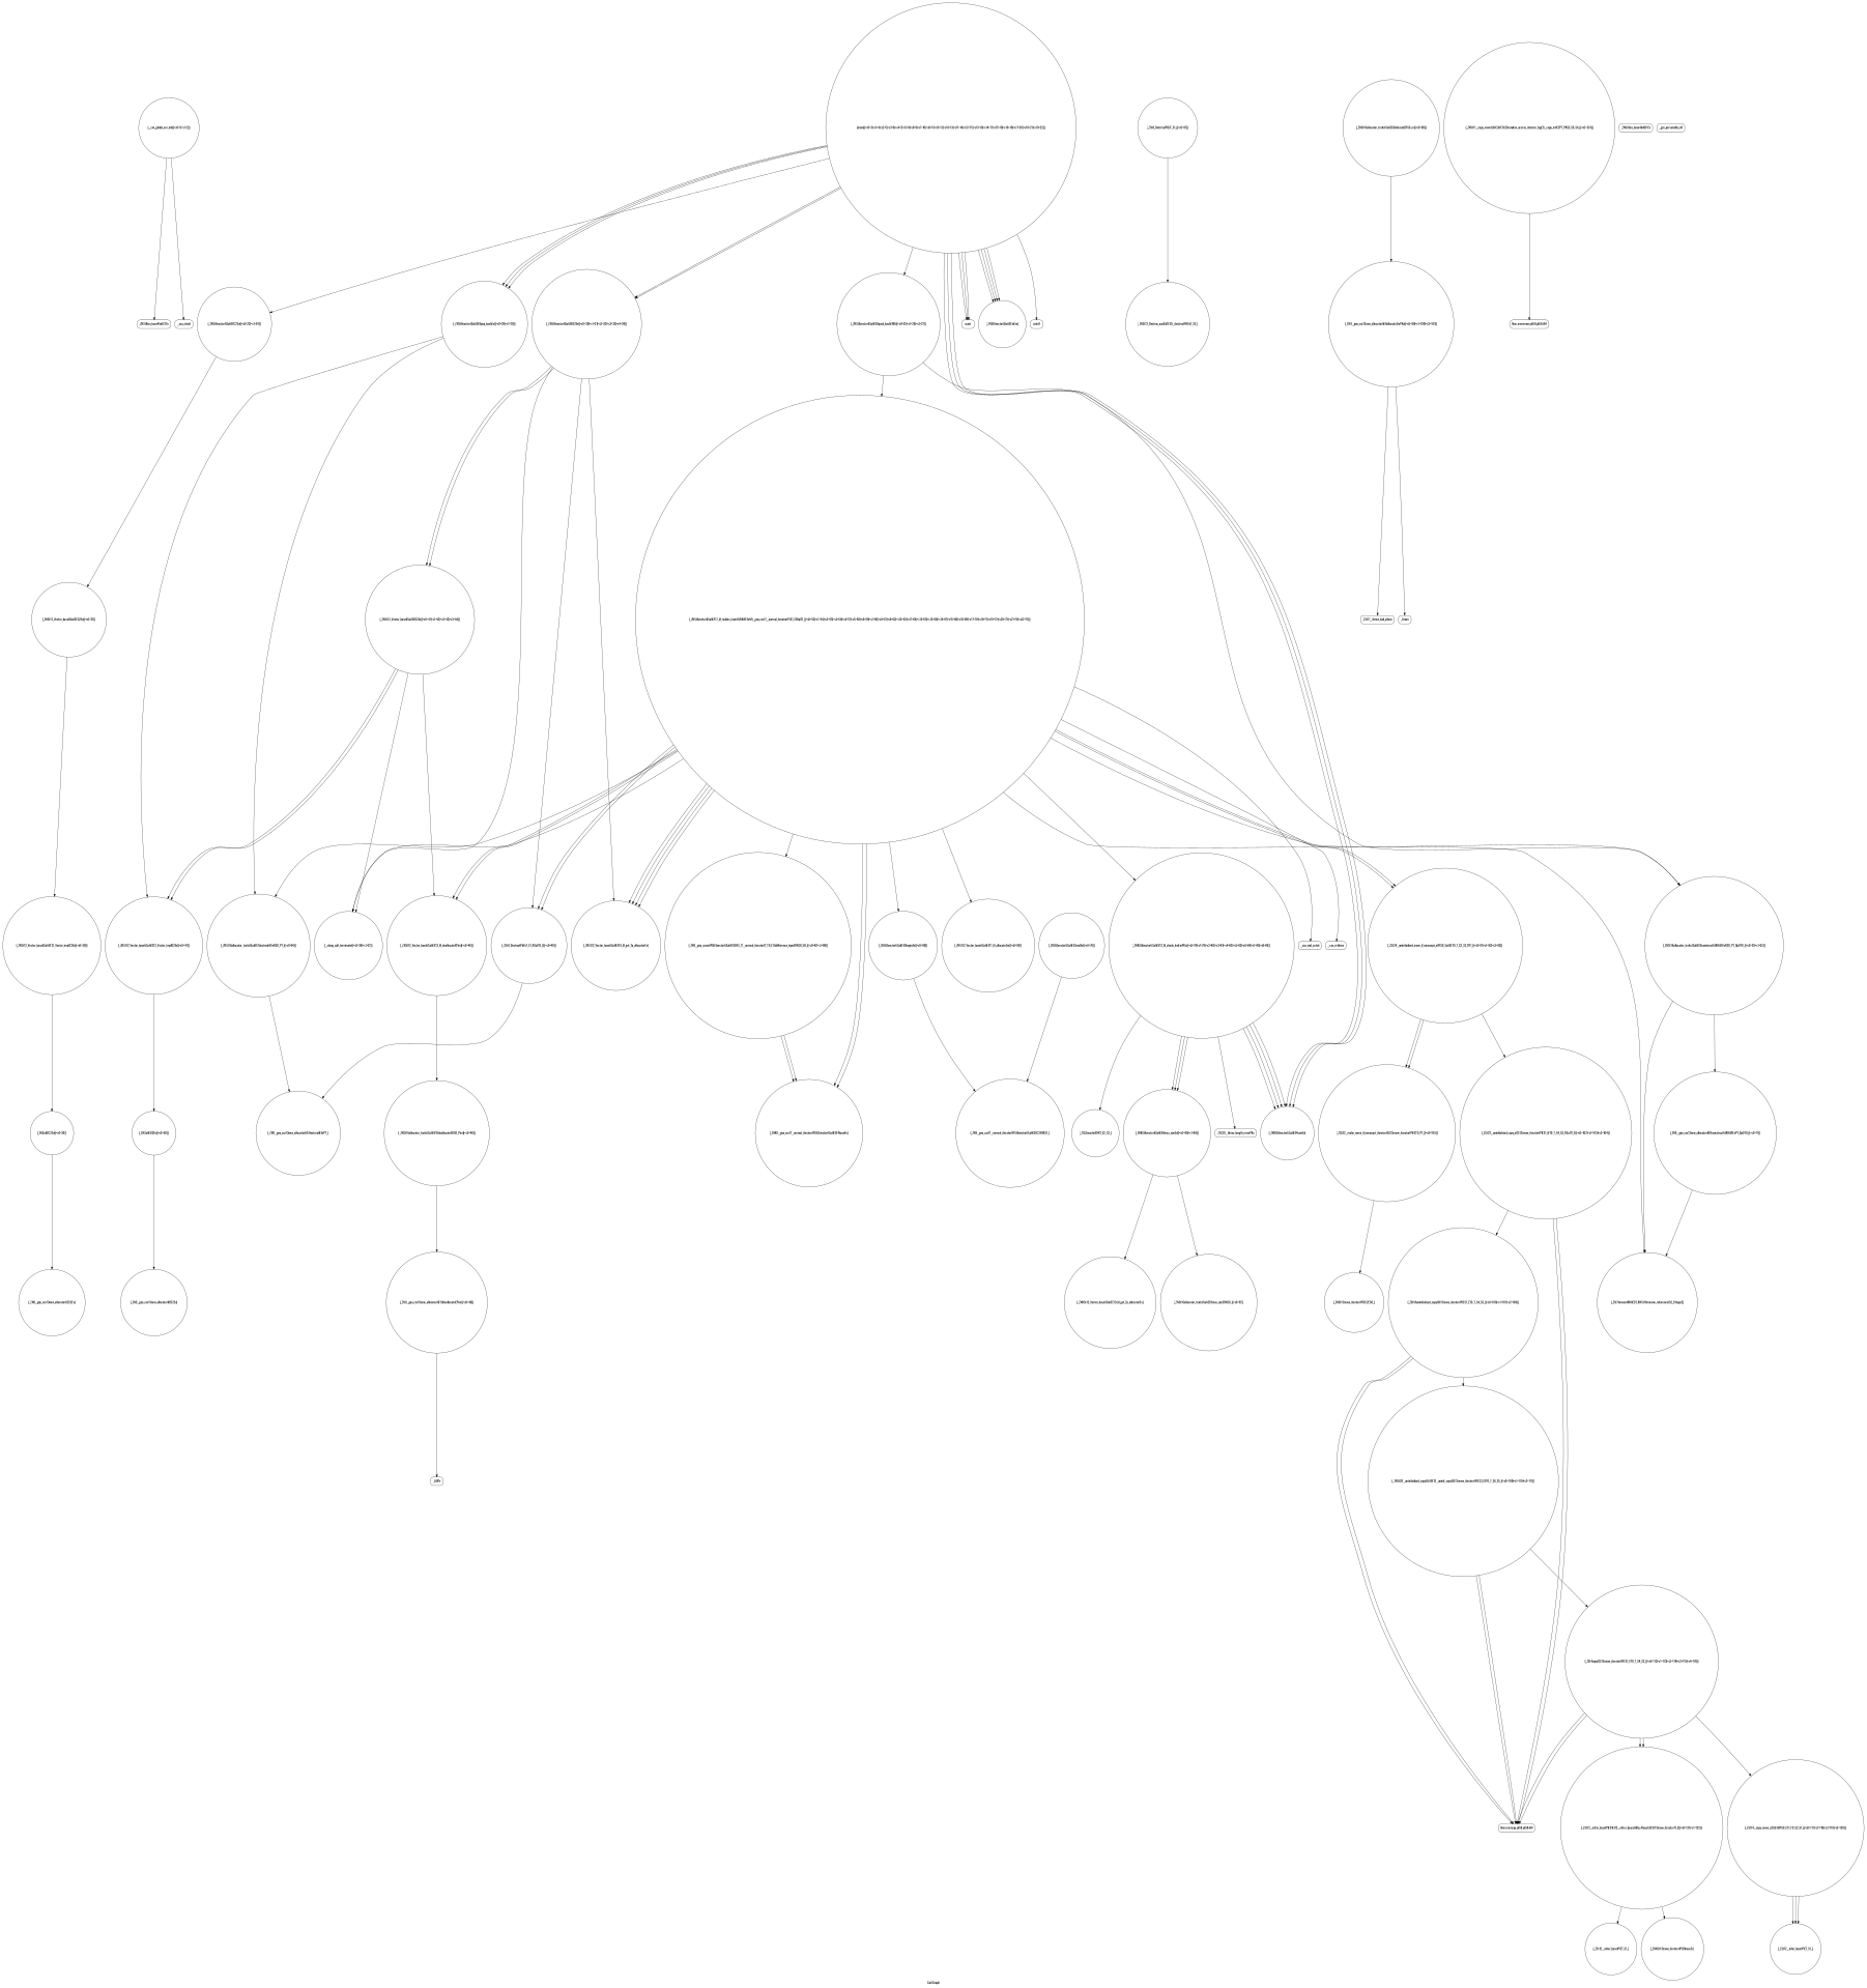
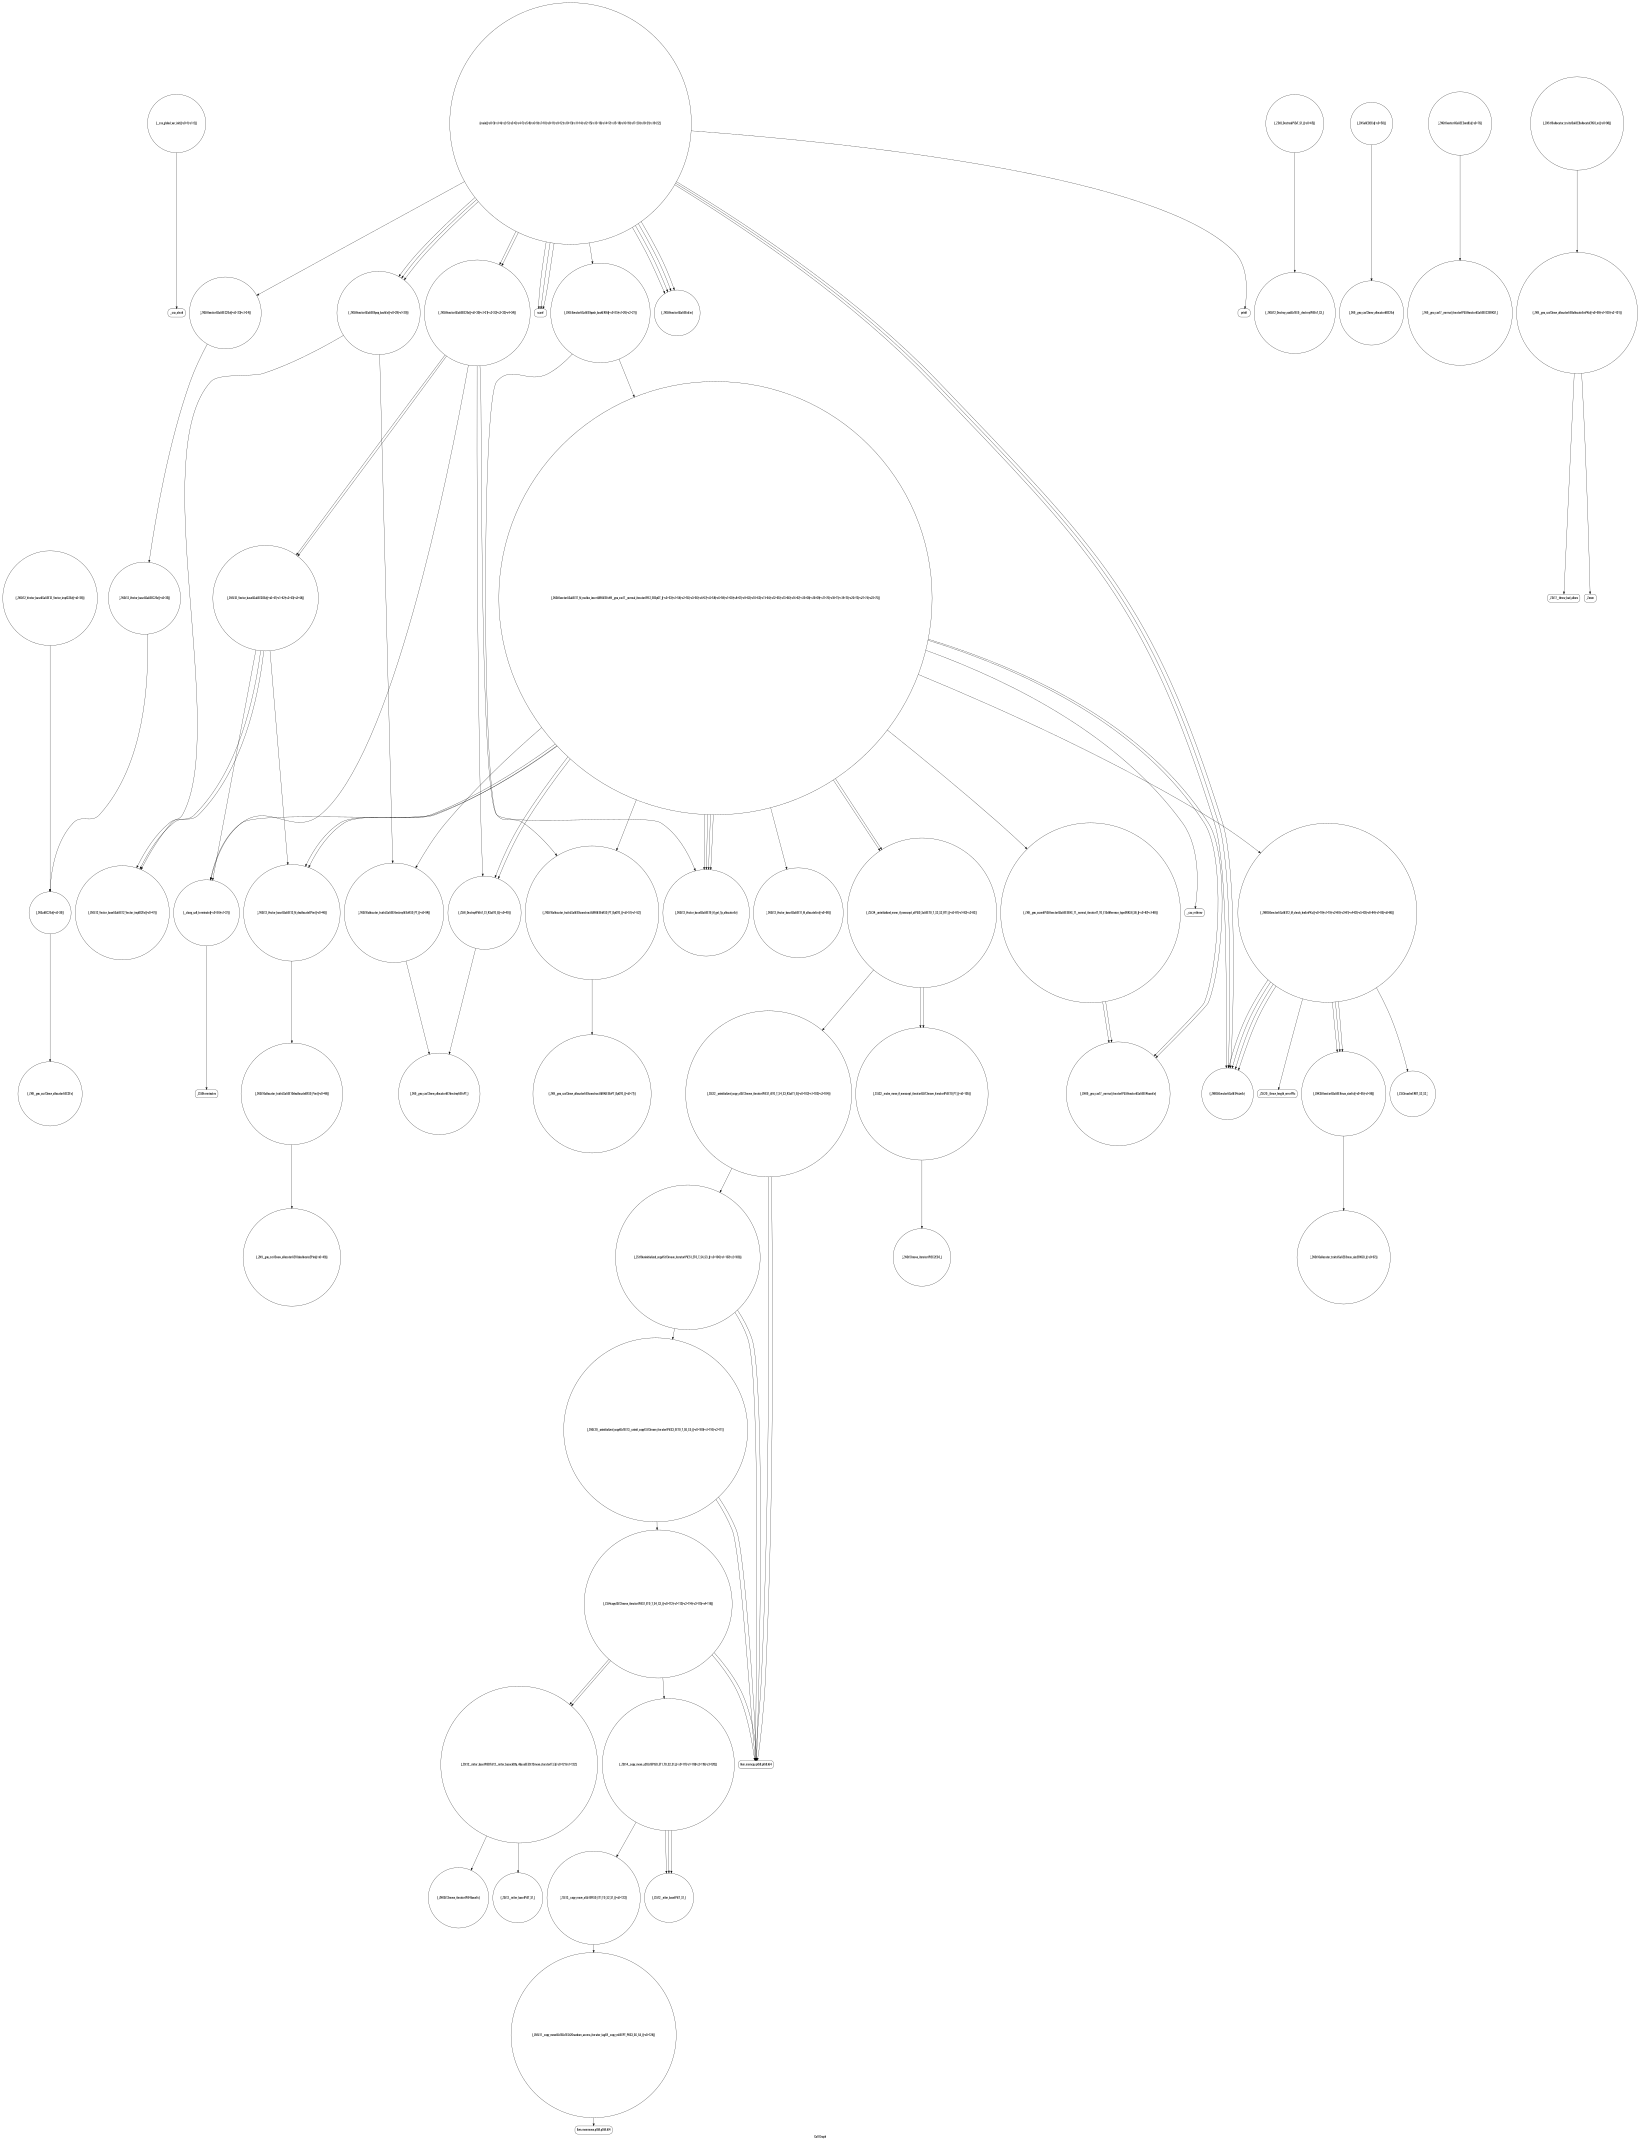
  digraph {
    fontname=Oswald
    label="Call Graph"
    node [fontname=Oswald shape=circle]
    edge [color=black fontname=Oswald tailport=s0]
    n1 [label="{__cxx_global_var_init|{<s0>1|<s1>2}}"]
-   n2 [label="{_ZNSt8ios_base4InitC1Ev}" shape=Mrecord]
    n3 [label="{__cxa_atexit}" shape=Mrecord]
    n4 [label="{_ZNSt16allocator_traitsISaIiEE7destroyIiEEvRS0_PT_|{<s0>94}}"]
    n5 [label="{_ZN9__gnu_cxx13new_allocatorIiE7destroyIiEEvPT_}"]
    n6 [label="{_ZNSt6vectorIiSaIiEEC2Ev|{<s0>23|<s1>24}}"]
    n7 [label="{_ZNSt12_Vector_baseIiSaIiEEC2Ev|{<s0>35}}"]
    n8 [label="{_ZNSt12_Vector_baseIiSaIiEE12_Vector_implC2Ev|{<s0>38}}"]
    n9 [label="{__clang_call_terminate|{<s0>36|<s1>37}}"]
+   n10 [label="{_ZSt9terminatev}" shape=Mrecord]
    n11 [label="{_ZNSaIiEC2Ev|{<s0>39}}"]
-   n12 [label="{_ZNKSt12_Vector_baseIiSaIiEE19_M_get_Tp_allocatorEv}"]
    n13 [label="{_ZNSt6vectorIiSaIiEED2Ev|{<s0>30|<s1>31|<s2>32|<s3>33|<s4>34}}"]
    n14 [label="{_ZNSt12_Vector_baseIiSaIiEE19_M_get_Tp_allocatorEv}"]
    n15 [label="{_ZSt8_DestroyIPiiEvT_S1_RSaIT0_E|{<s0>40}}"]
    n16 [label="{_ZNSt12_Vector_baseIiSaIiEED2Ev|{<s0>41|<s1>42|<s2>43|<s3>44}}"]
    n17 [label="{_ZNSt12_Vector_baseIiSaIiEE12_Vector_implD2Ev|{<s0>47}}"]
    n18 [label="{_ZNSt12_Vector_baseIiSaIiEE13_M_deallocateEPim|{<s0>46}}"]
    n19 [label="{_ZSt8_DestroyIPiEvT_S1_|{<s0>45}}"]
    n20 [label="{_ZNSt12_Destroy_auxILb1EE9__destroyIPiEEvT_S3_}"]
    n21 [label="{_ZNSaIiED2Ev|{<s0>50}}"]
    n22 [label="{_ZNSt16allocator_traitsISaIiEE10deallocateERS0_Pim|{<s0>48}}"]
    n23 [label="{_ZSt22__uninitialized_copy_aISt13move_iteratorIPiES1_iET0_T_S4_S3_RSaIT1_E|{<s0>102|<s1>103|<s2>104}}"]
    n24 [label="{llvm.memcpy.p0i8.p0i8.i64}" shape=Mrecord]
    n25 [label="{_ZSt18uninitialized_copyISt13move_iteratorIPiES1_ET0_T_S4_S3_|{<s0>106|<s1>107|<s2>108}}"]
    n26 [label="{_ZNSt20__uninitialized_copyILb1EE13__uninit_copyISt13move_iteratorIPiES3_EET0_T_S6_S5_|{<s0>109|<s1>110|<s2>111}}"]
    n27 [label="{_ZSt4copyISt13move_iteratorIPiES1_ET0_T_S4_S3_|{<s0>112|<s1>113|<s2>114|<s3>115|<s4>116}}"]
    n28 [label="{_ZN9__gnu_cxx13new_allocatorIiEC2Ev}"]
    n29 [label="{_ZSt12__miter_baseIPiEDTcl12__miter_basecldtfp_4baseEEESt13move_iteratorIT_E|{<s0>121|<s1>122}}"]
    n30 [label="{_ZNKSt13move_iteratorIPiE4baseEv}"]
    n31 [label="{_ZSt12__miter_baseIPiET_S1_}"]
    n32 [label="{_ZN9__gnu_cxx13new_allocatorIiED2Ev}"]
    n33 [label="{_ZNSt13move_iteratorIPiEC2ES0_}"]
    n34 [label="{_ZNSt6vectorIiSaIiEE17_M_realloc_insertIJRKiEEEvN9__gnu_cxx17__normal_iteratorIPiS1_EEDpOT_|{<s0>53|<s1>54|<s2>55|<s3>56|<s4>57|<s5>58|<s6>59|<s7>60|<s8>61|<s9>62|<s10>63|<s11>64|<s12>65|<s13>66|<s14>67|<s15>68|<s16>69|<s17>70|<s18>71|<s19>72|<s20>73|<s21>74|<s22>75}}"]
    n35 [label="{_ZNKSt6vectorIiSaIiEE12_M_check_lenEmPKc|{<s0>78|<s1>79|<s2>80|<s3>81|<s4>82|<s5>83|<s6>84|<s7>85|<s8>86}}"]
-   n36 [label="{_ZNSt6vectorIiSaIiEE5beginEv|{<s0>89}}"]
    n37 [label="{_ZN9__gnu_cxxmiIPiSt6vectorIiSaIiEEEENS_17__normal_iteratorIT_T0_E15difference_typeERKS8_SB_|{<s0>87|<s1>88}}"]
    n38 [label="{_ZNSt12_Vector_baseIiSaIiEE11_M_allocateEm|{<s0>90}}"]
-   n39 [label="{_ZSt7forwardIRKiEOT_RNSt16remove_referenceIS2_E4typeE}"]
    n40 [label="{_ZNSt16allocator_traitsISaIiEE9constructIiJRKiEEEvRS0_PT_DpOT0_|{<s0>51|<s1>52}}"]
    n41 [label="{_ZNK9__gnu_cxx17__normal_iteratorIPiSt6vectorIiSaIiEEE4baseEv}"]
    n42 [label="{_ZSt34__uninitialized_move_if_noexcept_aIPiS0_SaIiEET0_T_S3_S2_RT1_|{<s0>91|<s1>92|<s2>93}}"]
-   n43 [label="{__cxa_end_catch}" shape=Mrecord]
    n44 [label="{__cxa_rethrow}" shape=Mrecord]
    n45 [label="{_ZNKSt6vectorIiSaIiEE4sizeEv}"]
    n46 [label="{_ZSt20__throw_length_errorPKc}" shape=Mrecord]
    n47 [label="{_ZNKSt6vectorIiSaIiEE8max_sizeEv|{<s0>95|<s1>96}}"]
    n48 [label="{_ZSt3maxImERKT_S2_S2_}"]
    n49 [label="{_ZN9__gnu_cxx17__normal_iteratorIPiSt6vectorIiSaIiEEEC2ERKS1_}"]
    n50 [label="{_ZN9__gnu_cxx13new_allocatorIiE9constructIiJRKiEEEvPT_DpOT0_|{<s0>77}}"]
    n51 [label="{_ZSt32__make_move_if_noexcept_iteratorIiSt13move_iteratorIPiEET0_PT_|{<s0>105}}"]
    n52 [label="{_ZNSt16allocator_traitsISaIiEE8max_sizeERKS0_|{<s0>97}}"]
    n53 [label="{_ZNSt16allocator_traitsISaIiEE8allocateERS0_m|{<s0>98}}"]
    n54 [label="{_ZN9__gnu_cxx13new_allocatorIiE8allocateEmPKv|{<s0>99|<s1>100|<s2>101}}"]
    n55 [label="{_ZN9__gnu_cxx13new_allocatorIiE10deallocateEPim|{<s0>49}}"]
    n56 [label="{_ZSt17__throw_bad_allocv}" shape=Mrecord]
    n57 [label="{_Znwm}" shape=Mrecord]
    n58 [label="{main|{<s0>3|<s1>4|<s2>5|<s3>6|<s4>7|<s5>8|<s6>9|<s7>10|<s8>11|<s9>12|<s10>13|<s11>14|<s12>15|<s13>16|<s14>17|<s15>18|<s16>19|<s17>20|<s18>21|<s19>22}}"]
    n59 [label="{scanf}" shape=Mrecord]
    n60 [label="{_ZNSt6vectorIiSaIiEE9push_backERKi|{<s0>25|<s1>26|<s2>27}}"]
    n61 [label="{_ZNSt6vectorIiSaIiEEixEm}"]
    n62 [label="{_ZNSt6vectorIiSaIiEE8pop_backEv|{<s0>28|<s1>29}}"]
    n63 [label="{printf}" shape=Mrecord]
    n64 [label="{_ZNSt6vectorIiSaIiEE3endEv|{<s0>76}}"]
    n65 [label="{_ZSt14__copy_move_a2ILb1EPiS0_ET1_T0_S2_S1_|{<s0>117|<s1>118|<s2>119|<s3>120}}"]
+   n66 [label="{_ZSt13__copy_move_aILb1EPiS0_ET1_T0_S2_S1_|{<s0>123}}"]
    n67 [label="{_ZSt12__niter_baseIPiET_S1_}"]
    n68 [label="{llvm.memmove.p0i8.p0i8.i64}" shape=Mrecord]
    n69 [label="{_ZNSt11__copy_moveILb1ELb1ESt26random_access_iterator_tagE8__copy_mIiEEPT_PKS3_S6_S4_|{<s0>124}}"]
-   n70 [label="{_ZdlPv}" shape=Mrecord]
-   n71 [label="{_ZNSt8ios_base4InitD1Ev}" shape=Mrecord]
-   n72 [label="{__gxx_personality_v0}" shape=Mrecord]
-   n1 -> n2
    n1 -> n3 [tailport=s1]
    n4 -> n5
    n6 -> n7
-   n7 -> n8
+   n7 -> n11
    n8 -> n11
+   n9 -> n10 [tailport=s1]
    n11 -> n28
    n13 -> n9 [tailport=s4]
    n13 -> n14
    n13 -> n15 [tailport=s1]
    n13 -> n16 [tailport=s2]
    n13 -> n16 [tailport=s3]
    n15 -> n5
    n16 -> n9 [tailport=s3]
    n16 -> n17 [tailport=s1]
    n16 -> n17 [tailport=s2]
    n16 -> n18
-   n17 -> n21
    n18 -> n22
    n19 -> n20
    n21 -> n32
    n22 -> n55
    n23 -> n24
    n23 -> n24 [tailport=s1]
    n23 -> n25 [tailport=s2]
    n25 -> n24
    n25 -> n24 [tailport=s1]
    n25 -> n26 [tailport=s2]
    n26 -> n24
    n26 -> n24 [tailport=s1]
    n26 -> n27 [tailport=s2]
    n27 -> n24
    n27 -> n24 [tailport=s2]
    n27 -> n29 [tailport=s1]
    n27 -> n29 [tailport=s3]
    n27 -> n65 [tailport=s4]
    n29 -> n30
    n29 -> n31 [tailport=s1]
    n34 -> n4 [tailport=s13]
    n34 -> n9 [tailport=s22]
    n34 -> n14 [tailport=s7]
    n34 -> n14 [tailport=s10]
    n34 -> n14 [tailport=s15]
    n34 -> n14 [tailport=s19]
    n34 -> n15 [tailport=s16]
    n34 -> n15 [tailport=s20]
    n34 -> n18 [tailport=s17]
    n34 -> n18 [tailport=s21]
    n34 -> n35
-   n34 -> n36 [tailport=s1]
    n34 -> n37 [tailport=s2]
    n34 -> n38 [tailport=s3]
-   n34 -> n39 [tailport=s4]
    n34 -> n40 [tailport=s5]
    n34 -> n41 [tailport=s6]
    n34 -> n41 [tailport=s9]
    n34 -> n42 [tailport=s8]
    n34 -> n42 [tailport=s11]
-   n34 -> n43 [tailport=s14]
    n34 -> n44 [tailport=s18]
    n35 -> n45 [tailport=s1]
    n35 -> n45 [tailport=s3]
    n35 -> n45 [tailport=s4]
    n35 -> n45 [tailport=s6]
    n35 -> n46 [tailport=s2]
    n35 -> n47
    n35 -> n47 [tailport=s7]
    n35 -> n47 [tailport=s8]
    n35 -> n48 [tailport=s5]
-   n36 -> n49
    n37 -> n41
    n37 -> n41 [tailport=s1]
-   n40 -> n39
    n40 -> n50 [tailport=s1]
    n42 -> n23 [tailport=s2]
    n42 -> n51
    n42 -> n51 [tailport=s1]
-   n47 -> n12
    n47 -> n52 [tailport=s1]
-   n50 -> n39
    n51 -> n33
    n53 -> n54
    n54 -> n56 [tailport=s1]
    n54 -> n57 [tailport=s2]
-   n55 -> n70
    n58 -> n6 [tailport=s5]
    n58 -> n13 [tailport=s16]
    n58 -> n13 [tailport=s19]
    n58 -> n45 [tailport=s7]
    n58 -> n45 [tailport=s8]
    n58 -> n45 [tailport=s17]
    n58 -> n59 [tailport=s2]
    n58 -> n59 [tailport=s3]
    n58 -> n59 [tailport=s4]
    n58 -> n60 [tailport=s6]
    n58 -> n61 [tailport=s9]
    n58 -> n61 [tailport=s10]
    n58 -> n61 [tailport=s11]
    n58 -> n61 [tailport=s12]
    n58 -> n62 [tailport=s13]
    n58 -> n62 [tailport=s14]
    n58 -> n62 [tailport=s15]
    n58 -> n63 [tailport=s18]
    n60 -> n34 [tailport=s2]
    n60 -> n40
    n62 -> n4
    n62 -> n17 [tailport=s1]
    n64 -> n49
+   n65 -> n66 [tailport=s3]
    n65 -> n67
    n65 -> n67 [tailport=s1]
    n65 -> n67 [tailport=s2]
+   n66 -> n69
    n69 -> n68
  }
